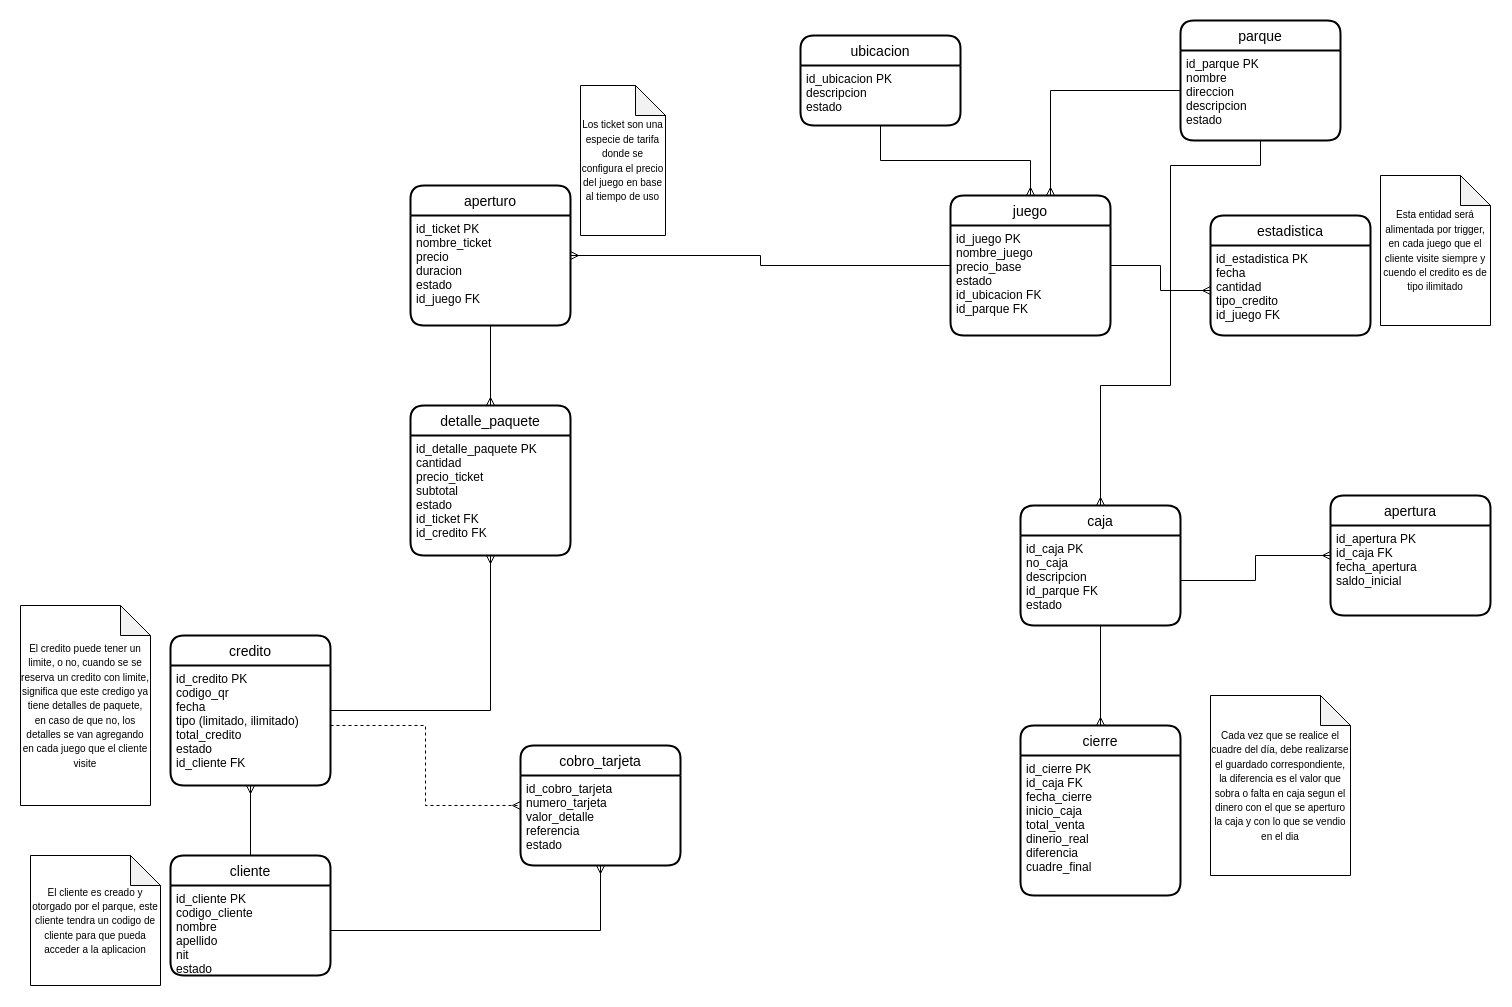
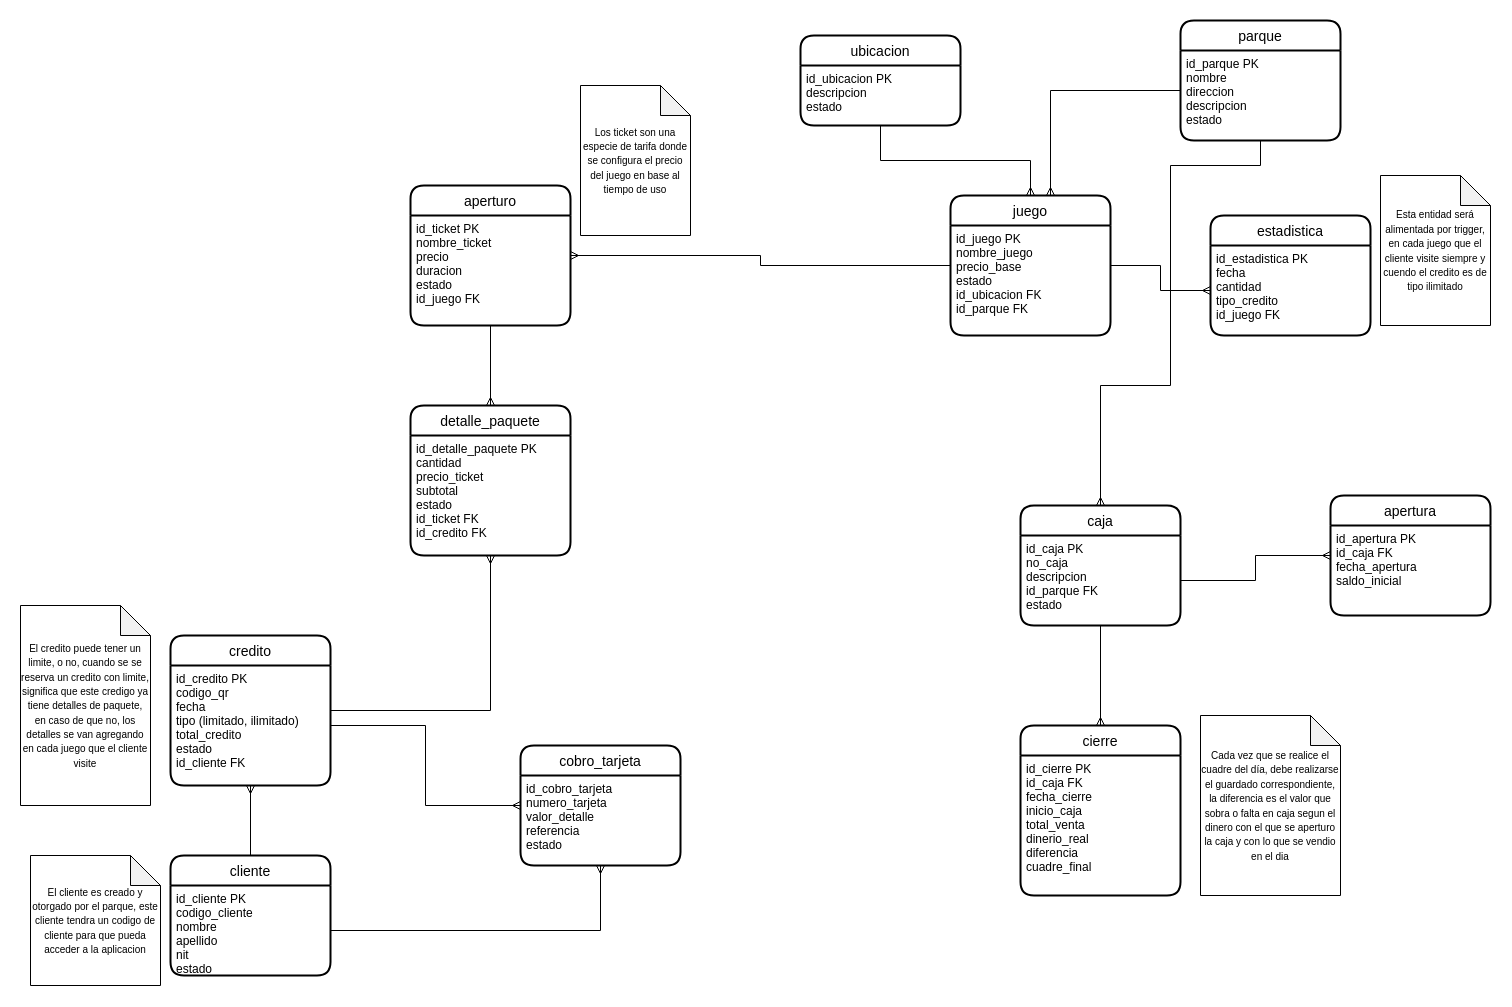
  <mxCell id="0" />
  <mxCell id="1" parent="0" />
  <mxCell id="2" style="edgeStyle=orthogonalEdgeStyle;rounded=0;orthogonalLoop=1;jettySize=auto;html=1;endArrow=ERmany;endFill=0;" parent="1" source="3" target="7" edge="1"><mxGeometry relative="1" as="geometry" /></mxCell>
  <mxCell id="3" value="cliente" style="swimlane;childLayout=stackLayout;horizontal=1;startSize=30;horizontalStack=0;rounded=1;fontSize=14;fontStyle=0;strokeWidth=2;resizeParent=0;resizeLast=1;shadow=0;dashed=0;align=center;" parent="1" vertex="1"><mxGeometry x="170" y="855" width="160" height="120" as="geometry" /></mxCell>
  <mxCell id="4" value="id_cliente PK&#10;codigo_cliente&#10;nombre&#10;apellido&#10;nit&#10;estado" style="align=left;strokeColor=none;fillColor=none;spacingLeft=4;fontSize=12;verticalAlign=top;resizable=0;rotatable=0;part=1;" parent="3" vertex="1"><mxGeometry y="30" width="160" height="90" as="geometry" /></mxCell>
  <mxCell id="5" style="edgeStyle=orthogonalEdgeStyle;rounded=0;orthogonalLoop=1;jettySize=auto;html=1;endArrow=ERmany;endFill=0;" parent="1" source="6" target="9" edge="1"><mxGeometry relative="1" as="geometry" /></mxCell>
  <mxCell id="6" value="credito" style="swimlane;childLayout=stackLayout;horizontal=1;startSize=30;horizontalStack=0;rounded=1;fontSize=14;fontStyle=0;strokeWidth=2;resizeParent=0;resizeLast=1;shadow=0;dashed=0;align=center;" parent="1" vertex="1"><mxGeometry x="170" y="635" width="160" height="150" as="geometry" /></mxCell>
  <mxCell id="7" value="id_credito PK&#10;codigo_qr&#10;fecha&#10;tipo (limitado, ilimitado)&#10;total_credito&#10;estado&#10;id_cliente FK" style="align=left;strokeColor=none;fillColor=none;spacingLeft=4;fontSize=12;verticalAlign=top;resizable=0;rotatable=0;part=1;" parent="6" vertex="1"><mxGeometry y="30" width="160" height="120" as="geometry" /></mxCell>
  <mxCell id="8" value="detalle_paquete" style="swimlane;childLayout=stackLayout;horizontal=1;startSize=30;horizontalStack=0;rounded=1;fontSize=14;fontStyle=0;strokeWidth=2;resizeParent=0;resizeLast=1;shadow=0;dashed=0;align=center;" parent="1" vertex="1"><mxGeometry x="410" y="405" width="160" height="150" as="geometry" /></mxCell>
  <mxCell id="9" value="id_detalle_paquete PK&#10;cantidad&#10;precio_ticket&#10;subtotal&#10;estado&#10;id_ticket FK&#10;id_credito FK" style="align=left;strokeColor=none;fillColor=none;spacingLeft=4;fontSize=12;verticalAlign=top;resizable=0;rotatable=0;part=1;" parent="8" vertex="1"><mxGeometry y="30" width="160" height="120" as="geometry" /></mxCell>
  <mxCell id="10" value="aperturo" style="swimlane;childLayout=stackLayout;horizontal=1;startSize=30;horizontalStack=0;rounded=1;fontSize=14;fontStyle=0;strokeWidth=2;resizeParent=0;resizeLast=1;shadow=0;dashed=0;align=center;" parent="1" vertex="1"><mxGeometry x="410" y="185" width="160" height="140" as="geometry" /></mxCell>
  <mxCell id="11" value="id_ticket PK&#10;nombre_ticket&#10;precio&#10;duracion&#10;estado&#10;id_juego FK" style="align=left;strokeColor=none;fillColor=none;spacingLeft=4;fontSize=12;verticalAlign=top;resizable=0;rotatable=0;part=1;" parent="10" vertex="1"><mxGeometry y="30" width="160" height="110" as="geometry" /></mxCell>
  <mxCell id="12" style="edgeStyle=orthogonalEdgeStyle;rounded=0;orthogonalLoop=1;jettySize=auto;html=1;endArrow=ERmany;endFill=0;" parent="1" source="11" target="8" edge="1"><mxGeometry relative="1" as="geometry" /></mxCell>
  <mxCell id="13" value="cobro_tarjeta" style="swimlane;childLayout=stackLayout;horizontal=1;startSize=30;horizontalStack=0;rounded=1;fontSize=14;fontStyle=0;strokeWidth=2;resizeParent=0;resizeLast=1;shadow=0;dashed=0;align=center;" parent="1" vertex="1"><mxGeometry x="520" y="745" width="160" height="120" as="geometry" /></mxCell>
  <mxCell id="14" value="id_cobro_tarjeta&#10;numero_tarjeta&#10;valor_detalle&#10;referencia&#10;estado" style="align=left;strokeColor=none;fillColor=none;spacingLeft=4;fontSize=12;verticalAlign=top;resizable=0;rotatable=0;part=1;" parent="13" vertex="1"><mxGeometry y="30" width="160" height="90" as="geometry" /></mxCell>
- <mxCell id="15" style="edgeStyle=orthogonalEdgeStyle;rounded=0;orthogonalLoop=1;jettySize=auto;html=1;endArrow=ERmany;endFill=0;dashed=1;" parent="1" source="7" target="13" edge="1"><mxGeometry relative="1" as="geometry" /></mxCell>
+ <mxCell id="15" style="edgeStyle=orthogonalEdgeStyle;rounded=0;orthogonalLoop=1;jettySize=auto;html=1;endArrow=ERmany;endFill=0;" parent="1" source="7" target="13" edge="1"><mxGeometry relative="1" as="geometry" /></mxCell>
  <mxCell id="16" style="edgeStyle=orthogonalEdgeStyle;rounded=0;orthogonalLoop=1;jettySize=auto;html=1;endArrow=ERmany;endFill=0;" parent="1" source="4" target="13" edge="1"><mxGeometry relative="1" as="geometry" /></mxCell>
  <mxCell id="17" style="edgeStyle=orthogonalEdgeStyle;rounded=0;orthogonalLoop=1;jettySize=auto;html=1;endArrow=ERmany;endFill=0;" parent="1" source="19" target="10" edge="1"><mxGeometry relative="1" as="geometry" /></mxCell>
  <mxCell id="18" style="edgeStyle=orthogonalEdgeStyle;rounded=0;orthogonalLoop=1;jettySize=auto;html=1;endArrow=ERmany;endFill=0;" parent="1" source="19" target="30" edge="1"><mxGeometry relative="1" as="geometry" /></mxCell>
  <mxCell id="19" value="juego" style="swimlane;childLayout=stackLayout;horizontal=1;startSize=30;horizontalStack=0;rounded=1;fontSize=14;fontStyle=0;strokeWidth=2;resizeParent=0;resizeLast=1;shadow=0;dashed=0;align=center;" parent="1" vertex="1"><mxGeometry x="950" y="195" width="160" height="140" as="geometry" /></mxCell>
  <mxCell id="20" value="id_juego PK&#10;nombre_juego&#10;precio_base&#10;estado&#10;id_ubicacion FK&#10;id_parque FK&#10;" style="align=left;strokeColor=none;fillColor=none;spacingLeft=4;fontSize=12;verticalAlign=top;resizable=0;rotatable=0;part=1;" parent="19" vertex="1"><mxGeometry y="30" width="160" height="110" as="geometry" /></mxCell>
- <mxCell id="21" value="&lt;font style=&quot;font-size: 10px&quot;&gt;Los ticket son una especie de tarifa donde se configura el precio del juego en base al tiempo de uso&lt;/font&gt;" style="shape=note;whiteSpace=wrap;html=1;backgroundOutline=1;darkOpacity=0.05;" parent="1" vertex="1"><mxGeometry x="580" y="85" width="85" height="150" as="geometry" /></mxCell>
+ <mxCell id="21" value="&lt;font style=&quot;font-size: 10px&quot;&gt;Los ticket son una especie de tarifa donde se configura el precio del juego en base al tiempo de uso&lt;/font&gt;" style="shape=note;whiteSpace=wrap;html=1;backgroundOutline=1;darkOpacity=0.05;" parent="1" vertex="1"><mxGeometry x="580" y="85" width="110" height="150" as="geometry" /></mxCell>
  <mxCell id="22" value="&lt;font style=&quot;font-size: 10px&quot;&gt;El credito puede tener un limite, o no, cuando se se reserva un credito con limite, significa que este credigo ya tiene detalles de paquete, en caso de que no, los detalles se van agregando en cada juego que el cliente visite&lt;/font&gt;" style="shape=note;whiteSpace=wrap;html=1;backgroundOutline=1;darkOpacity=0.05;" parent="1" vertex="1"><mxGeometry x="20" y="605" width="130" height="200" as="geometry" /></mxCell>
  <mxCell id="23" value="ubicacion" style="swimlane;childLayout=stackLayout;horizontal=1;startSize=30;horizontalStack=0;rounded=1;fontSize=14;fontStyle=0;strokeWidth=2;resizeParent=0;resizeLast=1;shadow=0;dashed=0;align=center;" parent="1" vertex="1"><mxGeometry x="800" y="35" width="160" height="90" as="geometry" /></mxCell>
  <mxCell id="24" value="id_ubicacion PK&#10;descripcion&#10;estado" style="align=left;strokeColor=none;fillColor=none;spacingLeft=4;fontSize=12;verticalAlign=top;resizable=0;rotatable=0;part=1;" parent="23" vertex="1"><mxGeometry y="30" width="160" height="60" as="geometry" /></mxCell>
  <mxCell id="25" style="edgeStyle=orthogonalEdgeStyle;rounded=0;orthogonalLoop=1;jettySize=auto;html=1;endArrow=ERmany;endFill=0;" parent="1" source="24" target="19" edge="1"><mxGeometry relative="1" as="geometry" /></mxCell>
  <mxCell id="26" value="parque" style="swimlane;childLayout=stackLayout;horizontal=1;startSize=30;horizontalStack=0;rounded=1;fontSize=14;fontStyle=0;strokeWidth=2;resizeParent=0;resizeLast=1;shadow=0;dashed=0;align=center;" parent="1" vertex="1"><mxGeometry x="1180" y="20" width="160" height="120" as="geometry" /></mxCell>
  <mxCell id="27" value="id_parque PK&#10;nombre&#10;direccion&#10;descripcion&#10;estado" style="align=left;strokeColor=none;fillColor=none;spacingLeft=4;fontSize=12;verticalAlign=top;resizable=0;rotatable=0;part=1;" parent="26" vertex="1"><mxGeometry y="30" width="160" height="90" as="geometry" /></mxCell>
  <mxCell id="28" style="edgeStyle=orthogonalEdgeStyle;rounded=0;orthogonalLoop=1;jettySize=auto;html=1;endArrow=ERmany;endFill=0;" parent="1" source="27" target="19" edge="1"><mxGeometry relative="1" as="geometry"><Array as="points"><mxPoint x="1050" y="90" /></Array></mxGeometry></mxCell>
  <mxCell id="29" value="estadistica" style="swimlane;childLayout=stackLayout;horizontal=1;startSize=30;horizontalStack=0;rounded=1;fontSize=14;fontStyle=0;strokeWidth=2;resizeParent=0;resizeLast=1;shadow=0;dashed=0;align=center;" parent="1" vertex="1"><mxGeometry x="1210" y="215" width="160" height="120" as="geometry" /></mxCell>
  <mxCell id="30" value="id_estadistica PK&#10;fecha&#10;cantidad&#10;tipo_credito&#10;id_juego FK" style="align=left;strokeColor=none;fillColor=none;spacingLeft=4;fontSize=12;verticalAlign=top;resizable=0;rotatable=0;part=1;" parent="29" vertex="1"><mxGeometry y="30" width="160" height="90" as="geometry" /></mxCell>
  <mxCell id="31" value="&lt;span style=&quot;font-size: 10px&quot;&gt;Esta entidad será alimentada por trigger, en cada juego que el cliente visite siempre y cuendo el credito es de tipo ilimitado&lt;/span&gt;" style="shape=note;whiteSpace=wrap;html=1;backgroundOutline=1;darkOpacity=0.05;" parent="1" vertex="1"><mxGeometry x="1380" y="175" width="110" height="150" as="geometry" /></mxCell>
  <mxCell id="32" value="caja" style="swimlane;childLayout=stackLayout;horizontal=1;startSize=30;horizontalStack=0;rounded=1;fontSize=14;fontStyle=0;strokeWidth=2;resizeParent=0;resizeLast=1;shadow=0;dashed=0;align=center;" parent="1" vertex="1"><mxGeometry x="1020" y="505" width="160" height="120" as="geometry" /></mxCell>
  <mxCell id="33" value="id_caja PK&#10;no_caja&#10;descripcion&#10;id_parque FK&#10;estado" style="align=left;strokeColor=none;fillColor=none;spacingLeft=4;fontSize=12;verticalAlign=top;resizable=0;rotatable=0;part=1;" parent="32" vertex="1"><mxGeometry y="30" width="160" height="90" as="geometry" /></mxCell>
  <mxCell id="34" style="edgeStyle=orthogonalEdgeStyle;rounded=0;orthogonalLoop=1;jettySize=auto;html=1;endArrow=ERmany;endFill=0;" parent="1" source="27" target="32" edge="1"><mxGeometry relative="1" as="geometry"><Array as="points"><mxPoint x="1260" y="165" /><mxPoint x="1170" y="165" /><mxPoint x="1170" y="385" /><mxPoint x="1100" y="385" /></Array></mxGeometry></mxCell>
  <mxCell id="35" value="apertura" style="swimlane;childLayout=stackLayout;horizontal=1;startSize=30;horizontalStack=0;rounded=1;fontSize=14;fontStyle=0;strokeWidth=2;resizeParent=0;resizeLast=1;shadow=0;dashed=0;align=center;" parent="1" vertex="1"><mxGeometry x="1330" y="495" width="160" height="120" as="geometry" /></mxCell>
  <mxCell id="36" value="id_apertura PK&#10;id_caja FK&#10;fecha_apertura&#10;saldo_inicial" style="align=left;strokeColor=none;fillColor=none;spacingLeft=4;fontSize=12;verticalAlign=top;resizable=0;rotatable=0;part=1;" parent="35" vertex="1"><mxGeometry y="30" width="160" height="90" as="geometry" /></mxCell>
  <mxCell id="37" style="edgeStyle=orthogonalEdgeStyle;rounded=0;orthogonalLoop=1;jettySize=auto;html=1;endArrow=ERmany;endFill=0;" parent="1" source="33" target="35" edge="1"><mxGeometry relative="1" as="geometry" /></mxCell>
  <mxCell id="38" value="cierre" style="swimlane;childLayout=stackLayout;horizontal=1;startSize=30;horizontalStack=0;rounded=1;fontSize=14;fontStyle=0;strokeWidth=2;resizeParent=0;resizeLast=1;shadow=0;dashed=0;align=center;" parent="1" vertex="1"><mxGeometry x="1020" y="725" width="160" height="170" as="geometry" /></mxCell>
  <mxCell id="39" value="id_cierre PK&#10;id_caja FK&#10;fecha_cierre&#10;inicio_caja&#10;total_venta&#10;dinerio_real&#10;diferencia&#10;cuadre_final" style="align=left;strokeColor=none;fillColor=none;spacingLeft=4;fontSize=12;verticalAlign=top;resizable=0;rotatable=0;part=1;" parent="38" vertex="1"><mxGeometry y="30" width="160" height="140" as="geometry" /></mxCell>
  <mxCell id="40" style="edgeStyle=orthogonalEdgeStyle;rounded=0;orthogonalLoop=1;jettySize=auto;html=1;endArrow=ERmany;endFill=0;" parent="1" source="33" target="38" edge="1"><mxGeometry relative="1" as="geometry" /></mxCell>
- <mxCell id="41" value="&lt;span style=&quot;font-size: 10px&quot;&gt;Cada vez que se realice el cuadre del día, debe realizarse el guardado correspondiente, la diferencia es el valor que sobra o falta en caja segun el dinero con el que se aperturo la caja y con lo que se vendio en el dia&lt;/span&gt;" style="shape=note;whiteSpace=wrap;html=1;backgroundOutline=1;darkOpacity=0.05;" parent="1" vertex="1"><mxGeometry x="1210" y="695" width="140" height="180" as="geometry" /></mxCell>
+ <mxCell id="41" value="&lt;span style=&quot;font-size: 10px&quot;&gt;Cada vez que se realice el cuadre del día, debe realizarse el guardado correspondiente, la diferencia es el valor que sobra o falta en caja segun el dinero con el que se aperturo la caja y con lo que se vendio en el dia&lt;/span&gt;" style="shape=note;whiteSpace=wrap;html=1;backgroundOutline=1;darkOpacity=0.05;" parent="1" vertex="1"><mxGeometry x="1200" y="715" width="140" height="180" as="geometry" /></mxCell>
  <mxCell id="42" value="&lt;font style=&quot;font-size: 10px&quot;&gt;El cliente es creado y otorgado por el parque, este cliente tendra un codigo de cliente para que pueda acceder a la aplicacion&lt;/font&gt;" style="shape=note;whiteSpace=wrap;html=1;backgroundOutline=1;darkOpacity=0.05;" vertex="1" parent="1"><mxGeometry x="30" y="855" width="130" height="130" as="geometry" /></mxCell>
